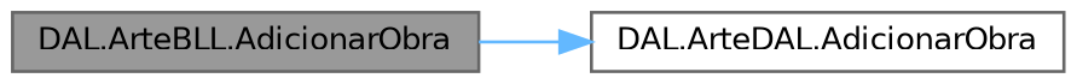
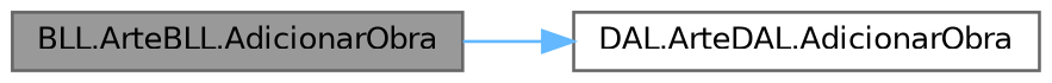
  digraph {
    rankdir=LR
    node [fontname=Helvetica fontsize=10 shape=box style=filled]
-   n1 [color=gray40 fillcolor=grey60 fontcolor=black height=0.2 label="DAL.ArteBLL.AdicionarObra" width=0.4]
+   n1 [color=gray40 fillcolor=grey60 fontcolor=black height=0.2 label="BLL.ArteBLL.AdicionarObra" width=0.4]
    n2 [color=grey40 fillcolor=white height=0.2 label="DAL.ArteDAL.AdicionarObra" width=0.4]
    n1 -> n2 [color=steelblue1 fontname=Helvetica fontsize=10 labelfontname=Helvetica labelfontsize=10 style=solid]
  }
